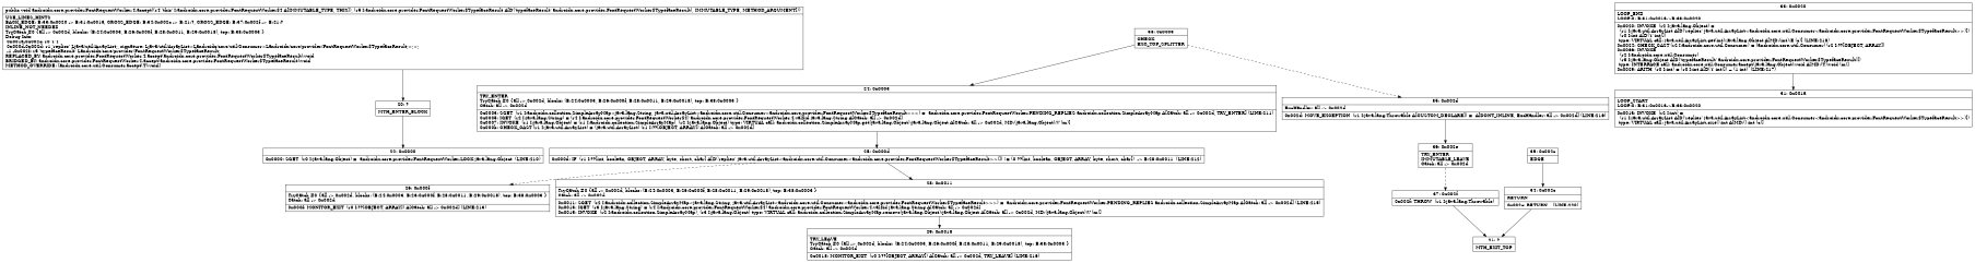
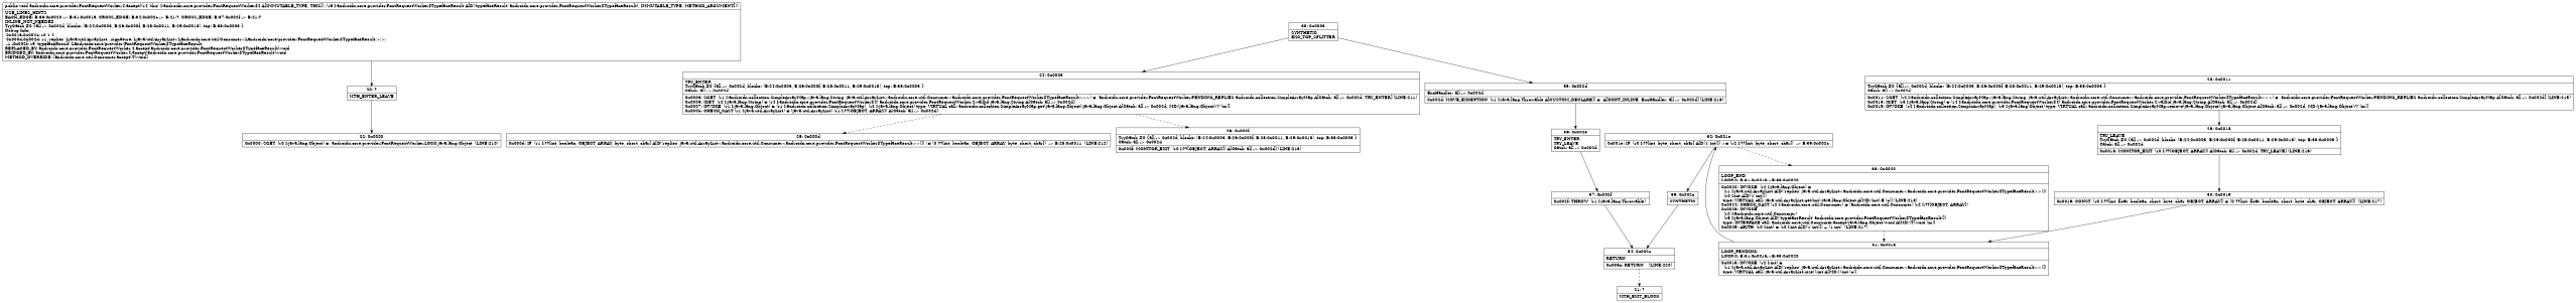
  digraph {
    node [shape=record]
-   n1 [label="{20\:\ ?|MTH_ENTER_BLOCK\l}"]
+   n1 [label="{20\:\ ?|MTH_ENTER_LEAVE\l}"]
    n2 [label="{22\:\ 0x0000|0x0000: SGET  (r0 I:java.lang.Object) =  androidx.core.provider.FontRequestWorker.LOCK java.lang.Object  (LINE:210)\l}"]
-   n3 [label="{38\:\ 0x0003|CHECK\lEXC_TOP_SPLITTER\l}"]
+   n3 [label="{38\:\ 0x0003|SYNTHETIC\lEXC_TOP_SPLITTER\l}"]
    n4 [label="{24\:\ 0x0003|TRY_ENTER\lTryCatch #0 \{all \-\> 0x002d, blocks: (B:24:0x0003, B:26:0x000f, B:28:0x0011, B:29:0x0018), top: B:38:0x0003 \}\lCatch: all \-\> 0x002d\l|0x0003: SGET  (r1 I:androidx.collection.SimpleArrayMap\<java.lang.String, java.util.ArrayList\<androidx.core.util.Consumer\<androidx.core.provider.FontRequestWorker$TypefaceResult\>\>\>) =  androidx.core.provider.FontRequestWorker.PENDING_REPLIES androidx.collection.SimpleArrayMap A[Catch: all \-\> 0x002d, TRY_ENTER] (LINE:211)\l0x0005: IGET  (r2 I:java.lang.String) = (r4 I:androidx.core.provider.FontRequestWorker$4) androidx.core.provider.FontRequestWorker.4.val$id java.lang.String A[Catch: all \-\> 0x002d]\l0x0007: INVOKE  (r1 I:java.lang.Object) = (r1 I:androidx.collection.SimpleArrayMap), (r2 I:java.lang.Object) type: VIRTUAL call: androidx.collection.SimpleArrayMap.get(java.lang.Object):java.lang.Object A[Catch: all \-\> 0x002d, MD:(java.lang.Object):V (m)]\l0x000b: CHECK_CAST (r1 I:java.util.ArrayList) = (java.util.ArrayList) (r1 I:??[OBJECT, ARRAY]) A[Catch: all \-\> 0x002d]\l}"]
    n5 [label="{35\:\ 0x002d|ExcHandler: all \-\> 0x002d\l|0x002d: MOVE_EXCEPTION  (r1 I:java.lang.Throwable A[CUSTOM_DECLARE]) =  A[DONT_INLINE, ExcHandler: all \-\> 0x002d] (LINE:216)\l}"]
    n6 [label="{25\:\ 0x000d|0x000d: IF  (r1 I:??[int, boolean, OBJECT, ARRAY, byte, short, char] A[D('replies' java.util.ArrayList\<androidx.core.util.Consumer\<androidx.core.provider.FontRequestWorker$TypefaceResult\>\>)]) != (0 ??[int, boolean, OBJECT, ARRAY, byte, short, char])  \-\> B:28:0x0011  (LINE:212)\l}"]
-   n7 [label="{36\:\ 0x002e|TRY_ENTER\lIMMUTABLE_LEAVE\lCatch: all \-\> 0x002d\l}"]
+   n7 [label="{36\:\ 0x002e|TRY_ENTER\lTRY_LEAVE\lCatch: all \-\> 0x002d\l}"]
    n8 [label="{26\:\ 0x000f|TryCatch #0 \{all \-\> 0x002d, blocks: (B:24:0x0003, B:26:0x000f, B:28:0x0011, B:29:0x0018), top: B:38:0x0003 \}\lCatch: all \-\> 0x002d\l|0x000f: MONITOR_EXIT  (r0 I:??[OBJECT, ARRAY]) A[Catch: all \-\> 0x002d] (LINE:213)\l}"]
    n9 [label="{28\:\ 0x0011|TryCatch #0 \{all \-\> 0x002d, blocks: (B:24:0x0003, B:26:0x000f, B:28:0x0011, B:29:0x0018), top: B:38:0x0003 \}\lCatch: all \-\> 0x002d\l|0x0011: SGET  (r2 I:androidx.collection.SimpleArrayMap\<java.lang.String, java.util.ArrayList\<androidx.core.util.Consumer\<androidx.core.provider.FontRequestWorker$TypefaceResult\>\>\>) =  androidx.core.provider.FontRequestWorker.PENDING_REPLIES androidx.collection.SimpleArrayMap A[Catch: all \-\> 0x002d] (LINE:215)\l0x0013: IGET  (r3 I:java.lang.String) = (r4 I:androidx.core.provider.FontRequestWorker$4) androidx.core.provider.FontRequestWorker.4.val$id java.lang.String A[Catch: all \-\> 0x002d]\l0x0015: INVOKE  (r2 I:androidx.collection.SimpleArrayMap), (r3 I:java.lang.Object) type: VIRTUAL call: androidx.collection.SimpleArrayMap.remove(java.lang.Object):java.lang.Object A[Catch: all \-\> 0x002d, MD:(java.lang.Object):V (m)]\l}"]
    n10 [label="{29\:\ 0x0018|TRY_LEAVE\lTryCatch #0 \{all \-\> 0x002d, blocks: (B:24:0x0003, B:26:0x000f, B:28:0x0011, B:29:0x0018), top: B:38:0x0003 \}\lCatch: all \-\> 0x002d\l|0x0018: MONITOR_EXIT  (r0 I:??[OBJECT, ARRAY]) A[Catch: all \-\> 0x002d, TRY_LEAVE] (LINE:216)\l}"]
-   n11 [label="{21\:\ ?|MTH_EXIT_TOP\l}"]
-   n13 [label="{31\:\ 0x001a|LOOP_START\lLOOP:0: B:31:0x001a\-\>B:33:0x0020\l|0x001a: INVOKE  (r2 I:int) = \l  (r1 I:java.util.ArrayList A[D('replies' java.util.ArrayList\<androidx.core.util.Consumer\<androidx.core.provider.FontRequestWorker$TypefaceResult\>\>)])\l type: VIRTUAL call: java.util.ArrayList.size():int A[MD:():int (c)]\l}"]
-   n15 [label="{33\:\ 0x0020|LOOP_END\lLOOP:0: B:31:0x001a\-\>B:33:0x0020\l|0x0020: INVOKE  (r2 I:java.lang.Object) = \l  (r1 I:java.util.ArrayList A[D('replies' java.util.ArrayList\<androidx.core.util.Consumer\<androidx.core.provider.FontRequestWorker$TypefaceResult\>\>)])\l  (r0 I:int A[D('i' int)])\l type: VIRTUAL call: java.util.ArrayList.get(int):java.lang.Object A[MD:(int):E (c)] (LINE:218)\l0x0024: CHECK_CAST (r2 I:androidx.core.util.Consumer) = (androidx.core.util.Consumer) (r2 I:??[OBJECT, ARRAY]) \l0x0066: INVOKE  \l  (r2 I:androidx.core.util.Consumer)\l  (r5 I:java.lang.Object A[D('typefaceResult' androidx.core.provider.FontRequestWorker$TypefaceResult)])\l type: INTERFACE call: androidx.core.util.Consumer.accept(java.lang.Object):void A[MD:(T):void (m)]\l0x0029: ARITH  (r0 I:int) = (r0 I:int A[D('i' int)]) + (1 int)  (LINE:217)\l}"]
-   n16 [label="{39\:\ 0x002c|EDGE\l}"]
-   n17 [label="{34\:\ 0x002c|RETURN\l|0x002c: RETURN    (LINE:220)\l}"]
+   n11 [label="{21\:\ ?|MTH_EXIT_BLOCK\l}"]
+   n12 [label="{30\:\ 0x0019|0x0019: CONST  (r0 I:??[int, float, boolean, short, byte, char, OBJECT, ARRAY]) = (0 ??[int, float, boolean, short, byte, char, OBJECT, ARRAY])  (LINE:217)\l}"]
+   n13 [label="{31\:\ 0x001a|LOOP_PENDING\lLOOP:0: B:31:0x001a\-\>B:33:0x0020\l|0x001a: INVOKE  (r2 I:int) = \l  (r1 I:java.util.ArrayList A[D('replies' java.util.ArrayList\<androidx.core.util.Consumer\<androidx.core.provider.FontRequestWorker$TypefaceResult\>\>)])\l type: VIRTUAL call: java.util.ArrayList.size():int A[MD:():int (c)]\l}"]
+   n14 [label="{32\:\ 0x001e|0x001e: IF  (r0 I:??[int, byte, short, char] A[D('i' int)]) \>= (r2 I:??[int, byte, short, char])  \-\> B:39:0x002c \l}"]
+   n15 [label="{33\:\ 0x0020|LOOP_END\lLOOP:0: B:31:0x001a\-\>B:33:0x0020\l|0x0020: INVOKE  (r2 I:java.lang.Object) = \l  (r1 I:java.util.ArrayList A[D('replies' java.util.ArrayList\<androidx.core.util.Consumer\<androidx.core.provider.FontRequestWorker$TypefaceResult\>\>)])\l  (r0 I:int A[D('i' int)])\l type: VIRTUAL call: java.util.ArrayList.get(int):java.lang.Object A[MD:(int):E (c)] (LINE:218)\l0x0024: CHECK_CAST (r2 I:androidx.core.util.Consumer) = (androidx.core.util.Consumer) (r2 I:??[OBJECT, ARRAY]) \l0x0026: INVOKE  \l  (r2 I:androidx.core.util.Consumer)\l  (r5 I:java.lang.Object A[D('typefaceResult' androidx.core.provider.FontRequestWorker$TypefaceResult)])\l type: INTERFACE call: androidx.core.util.Consumer.accept(java.lang.Object):void A[MD:(T):void (m)]\l0x0029: ARITH  (r0 I:int) = (r0 I:int A[D('i' int)]) + (1 int)  (LINE:217)\l}"]
+   n16 [label="{39\:\ 0x002c|SYNTHETIC\l}"]
+   n17 [label="{34\:\ 0x002c|RETURN\l|0x005c: RETURN    (LINE:220)\l}"]
    n18 [label="{37\:\ 0x002f|0x002f: THROW  (r1 I:java.lang.Throwable) \l}"]
    n19 [label="{public void androidx.core.provider.FontRequestWorker.4.accept((r4 'this' I:androidx.core.provider.FontRequestWorker$4 A[IMMUTABLE_TYPE, THIS]), (r5 I:androidx.core.provider.FontRequestWorker$TypefaceResult A[D('typefaceResult' androidx.core.provider.FontRequestWorker$TypefaceResult), IMMUTABLE_TYPE, METHOD_ARGUMENT]))  | USE_LINES_HINTS\lBACK_EDGE: B:33:0x0020 \-\> B:31:0x001a, CROSS_EDGE: B:34:0x002c \-\> B:21:?, CROSS_EDGE: B:37:0x002f \-\> B:21:?\lINLINE_NOT_NEEDED\lTryCatch #0 \{all \-\> 0x002d, blocks: (B:24:0x0003, B:26:0x000f, B:28:0x0011, B:29:0x0018), top: B:38:0x0003 \}\lDebug Info:\l  0x001a\-0x002c: r0 'i' I\l  0x000d\-0x002d: r1 'replies' Ljava\/util\/ArrayList;, signature: Ljava\/util\/ArrayList\<Landroidx\/core\/util\/Consumer\<Landroidx\/core\/provider\/FontRequestWorker$TypefaceResult;\>;\>;\l  \-1 \-0x002f: r5 'typefaceResult' Landroidx\/core\/provider\/FontRequestWorker$TypefaceResult;\lREPLACED_BY: androidx.core.provider.FontRequestWorker.4.accept(androidx.core.provider.FontRequestWorker$TypefaceResult):void\lBRIDGED_BY: androidx.core.provider.FontRequestWorker.4.accept(androidx.core.provider.FontRequestWorker$TypefaceResult):void\lMETHOD_OVERRIDE: [androidx.core.util.Consumer.accept(T):void]\l}"]
    n1 -> n2
    n3 -> n4
-   n3 -> n5 [style=dashed]
-   n4 -> n6
+   n3 -> n5
+   n4 -> n6 [style=dashed]
    n5 -> n7
-   n6 -> n8 [style=dashed]
-   n6 -> n9
-   n7 -> n18 [style=dashed]
+   n4 -> n8 [style=dashed]
+   n7 -> n18
    n9 -> n10
-   n15 -> n13
+   n10 -> n12
+   n12 -> n13
+   n13 -> n14
+   n14 -> n15 [style=dashed]
+   n14 -> n16
+   n15 -> n13 [style=dashed]
    n16 -> n17
-   n17 -> n11
-   n18 -> n11
+   n17 -> n11 [style=dashed]
+   n18 -> n17
    n19 -> n1
  }
